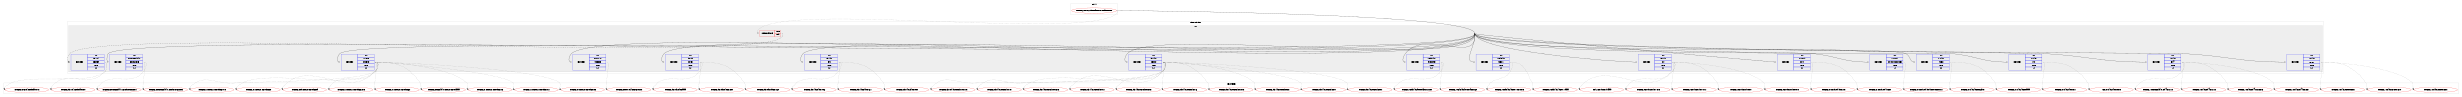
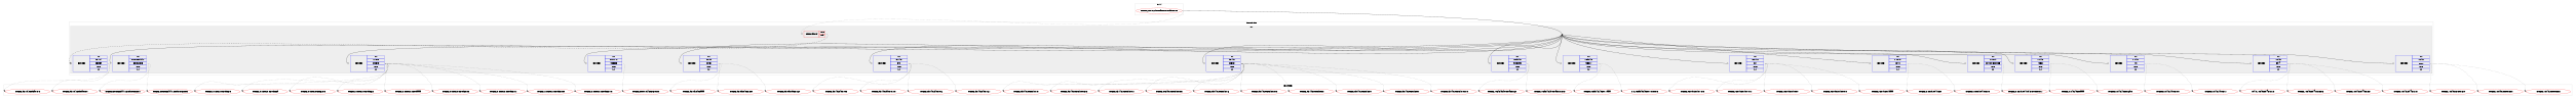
  digraph {
    compound=true
    concentrate=true
    fontname=Helvetica
    fontsize=10
    newrank=true
    rankdir=TB
    ranksep=1.5
    node [color=red fontname=Helvetica fontsize=10]
    edge [arrowhead=vee headport=w style=dotted tailport=e weight=100]
    n1 [label="portage://net-vpn/microsoft-azurevpnclient-3.0.0" width=4]
    n2 [color=blue label=<<TABLE BORDER="0" CELLBORDER="1" CELLSPACING="0" CELLPADDING="4" WIDTH="220"><TR><TD ROWSPAN="6" CELLPADDING="30">pack_dep</TD></TR><TR><TD WIDTH="110">run</TD></TR><TR><TD>dev-util</TD></TR><TR><TD>patchelf</TD></TR><TR><TD>none</TD></TR><TR><TD>[,,]</TD></TR></TABLE>> shape=none]
    n3 [label=<<TABLE BORDER="0" CELLBORDER="1" CELLSPACING="0" CELLPADDING="4"><TR><TD ROWSPAN="3" CELLPADDING="10">use_conditional</TD></TR><TR><TD>none</TD></TR><TR><TD>prefix</TD></TR></TABLE>> shape=none]
    n4 [color=blue label=<<TABLE BORDER="0" CELLBORDER="1" CELLSPACING="0" CELLPADDING="4" WIDTH="220"><TR><TD ROWSPAN="6" CELLPADDING="30">pack_dep</TD></TR><TR><TD WIDTH="110">run</TD></TR><TR><TD>app-accessibility</TD></TR><TR><TD>at-spi2-core</TD></TR><TR><TD>none</TD></TR><TR><TD>[,,]</TD></TR></TABLE>> shape=none]
    n5 [color=blue label=<<TABLE BORDER="0" CELLBORDER="1" CELLSPACING="0" CELLPADDING="4" WIDTH="220"><TR><TD ROWSPAN="6" CELLPADDING="30">pack_dep</TD></TR><TR><TD WIDTH="110">run</TD></TR><TR><TD>sys-apps</TD></TR><TR><TD>systemd</TD></TR><TR><TD>none</TD></TR><TR><TD>[,,]</TD></TR></TABLE>> shape=none]
    n6 [color=blue label=<<TABLE BORDER="0" CELLBORDER="1" CELLSPACING="0" CELLPADDING="4" WIDTH="220"><TR><TD ROWSPAN="6" CELLPADDING="30">pack_dep</TD></TR><TR><TD WIDTH="110">run</TD></TR><TR><TD>app-crypt</TD></TR><TR><TD>libsecret</TD></TR><TR><TD>none</TD></TR><TR><TD>[,,]</TD></TR></TABLE>> shape=none]
    n7 [color=blue label=<<TABLE BORDER="0" CELLBORDER="1" CELLSPACING="0" CELLPADDING="4" WIDTH="220"><TR><TD ROWSPAN="6" CELLPADDING="30">pack_dep</TD></TR><TR><TD WIDTH="110">run</TD></TR><TR><TD>dev-db</TD></TR><TR><TD>sqlite</TD></TR><TR><TD>none</TD></TR><TR><TD>[,,]</TD></TR></TABLE>> shape=none]
    n8 [color=blue label=<<TABLE BORDER="0" CELLBORDER="1" CELLSPACING="0" CELLPADDING="4" WIDTH="220"><TR><TD ROWSPAN="6" CELLPADDING="30">pack_dep</TD></TR><TR><TD WIDTH="110">run</TD></TR><TR><TD>dev-libs</TD></TR><TR><TD>glib</TD></TR><TR><TD>none</TD></TR><TR><TD>[,,]</TD></TR></TABLE>> shape=none]
    n9 [color=blue label=<<TABLE BORDER="0" CELLBORDER="1" CELLSPACING="0" CELLPADDING="4" WIDTH="220"><TR><TD ROWSPAN="6" CELLPADDING="30">pack_dep</TD></TR><TR><TD WIDTH="110">run</TD></TR><TR><TD>dev-libs</TD></TR><TR><TD>openssl</TD></TR><TR><TD>none</TD></TR><TR><TD>[,,]</TD></TR></TABLE>> shape=none]
    n10 [color=blue label=<<TABLE BORDER="0" CELLBORDER="1" CELLSPACING="0" CELLPADDING="4" WIDTH="220"><TR><TD ROWSPAN="6" CELLPADDING="30">pack_dep</TD></TR><TR><TD WIDTH="110">run</TD></TR><TR><TD>media-libs</TD></TR><TR><TD>fontconfig</TD></TR><TR><TD>none</TD></TR><TR><TD>[,,]</TD></TR></TABLE>> shape=none]
    n11 [color=blue label=<<TABLE BORDER="0" CELLBORDER="1" CELLSPACING="0" CELLPADDING="4" WIDTH="220"><TR><TD ROWSPAN="6" CELLPADDING="30">pack_dep</TD></TR><TR><TD WIDTH="110">run</TD></TR><TR><TD>media-libs</TD></TR><TR><TD>libepoxy</TD></TR><TR><TD>none</TD></TR><TR><TD>[,,]</TD></TR></TABLE>> shape=none]
    n12 [color=blue label=<<TABLE BORDER="0" CELLBORDER="1" CELLSPACING="0" CELLPADDING="4" WIDTH="220"><TR><TD ROWSPAN="6" CELLPADDING="30">pack_dep</TD></TR><TR><TD WIDTH="110">run</TD></TR><TR><TD>net-misc</TD></TR><TR><TD>curl</TD></TR><TR><TD>none</TD></TR><TR><TD>[,,]</TD></TR></TABLE>> shape=none]
    n13 [color=blue label=<<TABLE BORDER="0" CELLBORDER="1" CELLSPACING="0" CELLPADDING="4" WIDTH="220"><TR><TD ROWSPAN="6" CELLPADDING="30">pack_dep</TD></TR><TR><TD WIDTH="110">run</TD></TR><TR><TD>sys-auth</TD></TR><TR><TD>polkit</TD></TR><TR><TD>none</TD></TR><TR><TD>[,,]</TD></TR></TABLE>> shape=none]
    n14 [color=blue label=<<TABLE BORDER="0" CELLBORDER="1" CELLSPACING="0" CELLPADDING="4" WIDTH="220"><TR><TD ROWSPAN="6" CELLPADDING="30">pack_dep</TD></TR><TR><TD WIDTH="110">run</TD></TR><TR><TD>sys-auth</TD></TR><TR><TD>polkit-pkla-compat</TD></TR><TR><TD>none</TD></TR><TR><TD>[,,]</TD></TR></TABLE>> shape=none]
    n15 [color=blue label=<<TABLE BORDER="0" CELLBORDER="1" CELLSPACING="0" CELLPADDING="4" WIDTH="220"><TR><TD ROWSPAN="6" CELLPADDING="30">pack_dep</TD></TR><TR><TD WIDTH="110">run</TD></TR><TR><TD>sys-libs</TD></TR><TR><TD>libcap</TD></TR><TR><TD>none</TD></TR><TR><TD>[,,]</TD></TR></TABLE>> shape=none]
    n16 [color=blue label=<<TABLE BORDER="0" CELLBORDER="1" CELLSPACING="0" CELLPADDING="4" WIDTH="220"><TR><TD ROWSPAN="6" CELLPADDING="30">pack_dep</TD></TR><TR><TD WIDTH="110">run</TD></TR><TR><TD>sys-libs</TD></TR><TR><TD>zlib</TD></TR><TR><TD>none</TD></TR><TR><TD>[,,]</TD></TR></TABLE>> shape=none]
    n17 [color=blue label=<<TABLE BORDER="0" CELLBORDER="1" CELLSPACING="0" CELLPADDING="4" WIDTH="220"><TR><TD ROWSPAN="6" CELLPADDING="30">pack_dep</TD></TR><TR><TD WIDTH="110">run</TD></TR><TR><TD>x11-libs</TD></TR><TR><TD>gtk+</TD></TR><TR><TD>none</TD></TR><TR><TD>[,,]</TD></TR></TABLE>> shape=none]
    n18 [color=blue label=<<TABLE BORDER="0" CELLBORDER="1" CELLSPACING="0" CELLPADDING="4" WIDTH="220"><TR><TD ROWSPAN="6" CELLPADDING="30">pack_dep</TD></TR><TR><TD WIDTH="110">run</TD></TR><TR><TD>x11-libs</TD></TR><TR><TD>pango</TD></TR><TR><TD>none</TD></TR><TR><TD>[,,]</TD></TR></TABLE>> shape=none]
    n19 [label="portage://dev-util/patchelf-0.18.0" width=4]
-   n20 [label="portage://core-util/patchelf-0.17.2" width=4]
+   n20 [label="portage://dev-util/patchelf-0.17.2" width=4]
    n21 [label="portage://app-accessibility/at-spi2-core-2.50.2" width=4]
    n22 [label="portage://app-accessibility/at-spi2-core-2.50.1" width=4]
    n23 [label="portage://app-crypt/libsecret-0.21.1" width=4]
    n24 [label="portage://dev-db/sqlite-9999" width=4]
    n25 [label="portage://dev-db/sqlite-3.46.0" width=4]
    n26 [label="portage://dev-db/sqlite-3.45.3" width=4]
    n27 [label="portage://dev-libs/glib-2.78.6" width=4]
+   n28 [label="portage://dev-libs/glib-2.78.4-r1" width=4]
    n29 [label="portage://dev-libs/glib-2.78.3" width=4]
    n30 [label="portage://dev-libs/glib-2.76.4" width=4]
    n31 [label="portage://dev-libs/openssl-3.3.1" width=4]
    n32 [label="portage://dev-libs/openssl-3.3.0" width=4]
    n33 [label="portage://dev-libs/openssl-3.2.2" width=4]
    n34 [label="portage://dev-libs/openssl-3.2.1-r2" width=4]
    n35 [label="portage://dev-libs/openssl-3.1.6" width=4]
-   n36 [label="portage://dev-libs/openssl-3.1.5-r2" width=4]
+   n36 [label="portage://core-libs/openssl-3.1.5-r2" width=4]
    n37 [label="portage://dev-libs/openssl-3.0.14" width=4]
    n38 [label="portage://dev-libs/openssl-3.0.13-r2" width=4]
    n39 [label="portage://dev-libs/openssl-1.1.1w" width=4]
-   n40 [label="portage://dev-polkit/openssl-1.0.2u-r1" width=4]
+   n40 [label="portage://dev-libs/openssl-1.0.2u-r1" width=4]
    n41 [label="portage://media-libs/fontconfig-2.16.0" width=4]
    n42 [label="portage://media-libs/fontconfig-2.14.2-r3" width=4]
    n43 [label="portage://media-libs/libepoxy-9999" width=4]
-   n44 [label="portage://media-libs/libepoxy-1.5.10-r3" width=4]
-   n45 [label="auth://net-misc/curl-9999" width=4]
+   n44 [label="sys://media-libs/libepoxy-1.5.10-r3" width=4]
+   n45 [label="portage://net-misc/curl-9999" width=4]
    n46 [label="portage://net-misc/curl-8.8.0-r1" width=4]
    n47 [label="portage://net-misc/curl-8.8.0" width=4]
    n48 [label="portage://net-misc/curl-8.7.1-r4" width=4]
    n49 [label="portage://net-misc/curl-8.7.1-r3" width=4]
-   n50 [label="portage://accessibility-apps/systemd-9999" width=4]
+   n50 [label="portage://sys-apps/systemd-9999" width=4]
    n51 [label="portage://sys-apps/systemd-256.2" width=4]
-   n52 [label="portage://sys-apps/systemd-256.1-r3" width=4]
-   n53 [label="portage://pack-apps/systemd-255.9" width=4]
+   n52 [label="portage://sys-apps/core-256.1-r3" width=4]
+   n53 [label="portage://sys-apps/systemd-255.9" width=4]
    n54 [label="portage://sys-apps/systemd-255.8" width=4]
    n55 [label="portage://sys-apps/systemd-255.7-r1" width=4]
    n56 [label="portage://sys-apps/systemd-254.15" width=4]
    n57 [label="portage://sys-apps/systemd-254.14" width=4]
    n58 [label="portage://sys-apps/systemd-254.13" width=4]
    n59 [label="portage://sys-auth/polkit-124-r1" width=4]
    n60 [label="portage://sys-auth/polkit-123" width=4]
    n61 [label="portage://sys-auth/polkit-pkla-compat-0.1-r4" width=4]
    n62 [label="portage://sys-libs/libcap-9999" width=4]
    n63 [label="portage://sys-libs/libcap-2.69-r1" width=4]
-   n64 [label="net://sys-libs/zlib-1.3.1-r1" width=4]
+   n64 [label="portage://sys-libs/zlib-1.3.1-r1" width=4]
    n65 [label="portage://sys-libs/zlib-1.3-r4" width=4]
-   n66 [label="portage://x11-libs/gtk+-3.24.42" width=4]
-   n67 [label="portage://x11-accessibility/gtk+-3.24.41" width=4]
+   n66 [label="polkit://x11-libs/gtk+-3.24.42" width=4]
+   n67 [label="portage://x11-libs/gtk+-3.24.41" width=4]
    n68 [label="portage://x11-libs/gtk+-3.24.35" width=4]
    n69 [label="portage://x11-libs/gtk+-2.24.33-r3" width=4]
    n70 [label="portage://x11-libs/pango-1.52.2" width=4]
    n71 [label="portage://x11-libs/pango-1.52.1" width=4]
    n72 [label="portage://x11-libs/pango-1.51.0" width=4]
    subgraph cluster_1 {
      color=gray
      label=<<i>ebuild</i>>
      rank=same
      n1
    }
    subgraph cluster_2 {
      color=gray
      label=<<i>dependencies</i>>
      subgraph cluster_3 {
        color=gray
        fillcolor="#eeeeee"
        label=<<i>compile</i>>
        style=filled
      }
      subgraph cluster_4 {
        color=gray
        fillcolor="#eeeeee"
        label=<<i>compile and run</i>>
        style=filled
      }
      subgraph cluster_5 {
        color=gray
        fillcolor="#eeeeee"
        label=<<i>run</i>>
        style=filled
        subgraph sub_6 {
          color=gray
          fillcolor="#eeeeee"
          label=<<i>run</i>>
          style=filled
          n3
          subgraph sub_7 {
            color=gray
            fillcolor="#eeeeee"
            label=<<i>run</i>>
            style=filled
            n2
          }
        }
        subgraph sub_8 {
          color=gray
          fillcolor="#eeeeee"
          label=<<i>run</i>>
          style=filled
          n4
        }
        subgraph sub_9 {
          color=gray
          fillcolor="#eeeeee"
          label=<<i>run</i>>
          style=filled
          n5
        }
        subgraph sub_10 {
          color=gray
          fillcolor="#eeeeee"
          label=<<i>run</i>>
          style=filled
          n6
        }
        subgraph sub_11 {
          color=gray
          fillcolor="#eeeeee"
          label=<<i>run</i>>
          style=filled
          n7
        }
        subgraph sub_12 {
          color=gray
          fillcolor="#eeeeee"
          label=<<i>run</i>>
          style=filled
          n8
        }
        subgraph sub_13 {
          color=gray
          fillcolor="#eeeeee"
          label=<<i>run</i>>
          style=filled
          n9
        }
        subgraph sub_14 {
          color=gray
          fillcolor="#eeeeee"
          label=<<i>run</i>>
          style=filled
          n10
        }
        subgraph sub_15 {
          color=gray
          fillcolor="#eeeeee"
          label=<<i>run</i>>
          style=filled
          n11
        }
        subgraph sub_16 {
          color=gray
          fillcolor="#eeeeee"
          label=<<i>run</i>>
          style=filled
          n12
        }
        subgraph sub_17 {
          color=gray
          fillcolor="#eeeeee"
          label=<<i>run</i>>
          style=filled
          n13
        }
        subgraph sub_18 {
          color=gray
          fillcolor="#eeeeee"
          label=<<i>run</i>>
          style=filled
          n14
        }
        subgraph sub_19 {
          color=gray
          fillcolor="#eeeeee"
          label=<<i>run</i>>
          style=filled
          n15
        }
        subgraph sub_20 {
          color=gray
          fillcolor="#eeeeee"
          label=<<i>run</i>>
          style=filled
          n16
        }
        subgraph sub_21 {
          color=gray
          fillcolor="#eeeeee"
          label=<<i>run</i>>
          style=filled
          n17
        }
        subgraph sub_22 {
          color=gray
          fillcolor="#eeeeee"
          label=<<i>run</i>>
          style=filled
          n18
        }
      }
    }
    subgraph cluster_23 {
      color=gray
      label=<<i>candidates</i>>
      rank=same
      subgraph sub_24 {
        color=black
        label=<<i>candidates</i>>
        nodesep=1
        rank=same
        n19
        n20
      }
      subgraph sub_25 {
        color=black
        label=<<i>candidates</i>>
        nodesep=1
        rank=same
        n21
        n22
      }
      subgraph sub_26 {
        color=black
        label=<<i>candidates</i>>
        nodesep=1
        rank=same
        n23
      }
      subgraph sub_27 {
        color=black
        label=<<i>candidates</i>>
        nodesep=1
        rank=same
        n24
        n25
        n26
      }
      subgraph sub_28 {
        color=black
        label=<<i>candidates</i>>
        nodesep=1
        rank=same
        n27
+       n28
        n29
        n30
      }
      subgraph sub_29 {
        color=black
        label=<<i>candidates</i>>
        nodesep=1
        rank=same
        n31
        n32
        n33
        n34
        n35
        n36
        n37
        n38
        n39
        n40
      }
      subgraph sub_30 {
        color=black
        label=<<i>candidates</i>>
        nodesep=1
        rank=same
        n41
        n42
      }
      subgraph sub_31 {
        color=black
        label=<<i>candidates</i>>
        nodesep=1
        rank=same
        n43
        n44
      }
      subgraph sub_32 {
        color=black
        label=<<i>candidates</i>>
        nodesep=1
        rank=same
        n45
        n46
        n47
        n48
        n49
      }
      subgraph sub_33 {
        color=black
        label=<<i>candidates</i>>
        nodesep=1
        rank=same
        n50
        n51
        n52
        n53
        n54
        n55
        n56
        n57
        n58
      }
      subgraph sub_34 {
        color=black
        label=<<i>candidates</i>>
        nodesep=1
        rank=same
        n59
        n60
      }
      subgraph sub_35 {
        color=black
        label=<<i>candidates</i>>
        nodesep=1
        rank=same
        n61
      }
      subgraph sub_36 {
        color=black
        label=<<i>candidates</i>>
        nodesep=1
        rank=same
        n62
        n63
      }
      subgraph sub_37 {
        color=black
        label=<<i>candidates</i>>
        nodesep=1
        rank=same
        n64
        n65
      }
      subgraph sub_38 {
        color=black
        label=<<i>candidates</i>>
        nodesep=1
        rank=same
        n66
        n67
        n68
        n69
      }
      subgraph sub_39 {
        color=black
        label=<<i>candidates</i>>
        nodesep=1
        rank=same
        n70
        n71
        n72
      }
    }
    n1 -> n3 [arrowhead=odot weight=20]
    n1 -> n4 [arrowhead=odot style=solid weight=20]
    n1 -> n5 [arrowhead=odot style=solid weight=20]
    n1 -> n6 [arrowhead=odot style=solid weight=20]
    n1 -> n7 [arrowhead=odot style=solid weight=20]
    n1 -> n8 [arrowhead=odot style=solid weight=20]
    n1 -> n9 [arrowhead=odot style=solid weight=20]
    n1 -> n10 [arrowhead=odot style=solid weight=20]
    n1 -> n11 [arrowhead=odot style=solid weight=20]
    n1 -> n12 [arrowhead=odot style=solid weight=20]
    n1 -> n13 [arrowhead=odot style=solid weight=20]
    n1 -> n14 [arrowhead=odot style=solid weight=20]
    n1 -> n15 [arrowhead=odot style=solid weight=20]
    n1 -> n16 [arrowhead=odot style=solid weight=20]
    n1 -> n17 [arrowhead=odot style=solid weight=20]
    n1 -> n18 [arrowhead=odot style=solid weight=20]
    n2 -> n19
    n2 -> n20
    n3 -> n2 [style=dashed weight=20]
    n4 -> n21
    n4 -> n22
    n5 -> n50
    n5 -> n51
    n5 -> n52
    n5 -> n53
    n5 -> n54
    n5 -> n55
    n5 -> n56
    n5 -> n57
    n5 -> n58
    n6 -> n23
    n7 -> n24
    n7 -> n25
    n7 -> n26
    n8 -> n27
+   n8 -> n28
    n8 -> n29
    n8 -> n30
    n9 -> n31
    n9 -> n32
    n9 -> n33
    n9 -> n34
    n9 -> n35
    n9 -> n36
    n9 -> n37
    n9 -> n38
    n9 -> n39
    n9 -> n40
    n10 -> n41
    n10 -> n42
    n11 -> n43
    n11 -> n44
    n12 -> n45
    n12 -> n46
    n12 -> n47
    n12 -> n48
    n12 -> n49
    n13 -> n59
    n13 -> n60
    n14 -> n61
    n15 -> n62
    n15 -> n63
    n16 -> n64
    n16 -> n65
    n17 -> n66
    n17 -> n67
    n17 -> n68
    n17 -> n69
    n18 -> n70
    n18 -> n71
    n18 -> n72
  }
